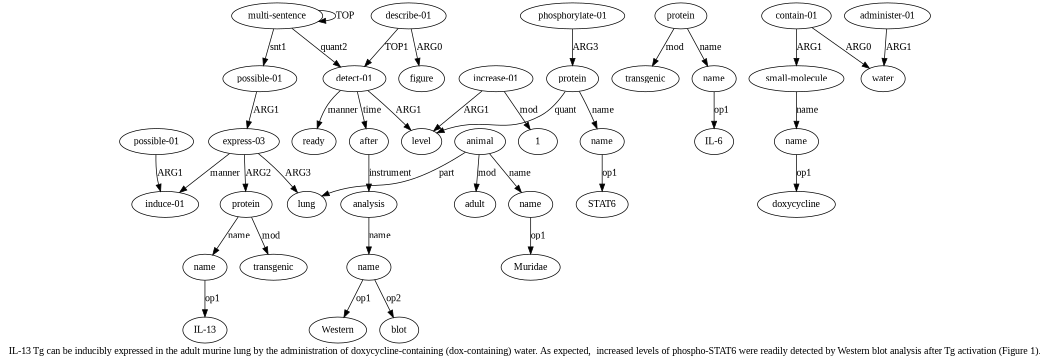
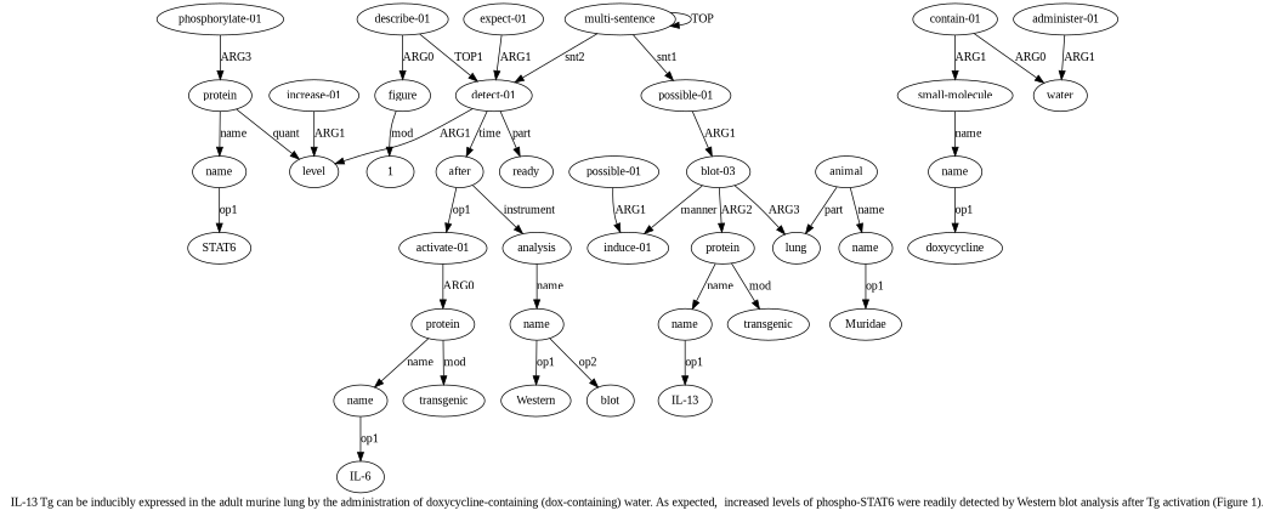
  digraph {
    fontname="Liberation Serif"
    label="IL-13 Tg can be inducibly expressed in the adult murine lung by the administration of doxycycline-containing (dox-containing) water. As expected,  increased levels of phospho-STAT6 were readily detected by Western blot analysis after Tg activation (Figure 1)."
    node [color=black fontname="Liberation Serif" gold_ind=-1 gold_label=name test_ind=-1 test_label=name]
    edge [color=black fontname="Liberation Serif" gold_label=ARG1 test_label=ARG1]
    n1 [gold_ind=20 gold_label=protein label=protein test_ind=20 test_label=protein]
    n2 [gold_ind=21 label=name test_ind=21]
    n3 [gold_ind=18 gold_label=level label=level test_ind=18 test_label=level]
    n4 [gold_label=STAT6 label=STAT6 test_label=STAT6]
    n5 [gold_ind=22 gold_label="phosphorylate-01" label="phosphorylate-01" test_ind=22 test_label="phosphorylate-01"]
+   n6 [gold_ind=23 gold_label="expect-01" label="expect-01" test_ind=23 test_label="expect-01"]
    n7 [gold_ind=17 gold_label="detect-01" label="detect-01" test_ind=17 test_label="detect-01"]
    n8 [gold_ind=24 gold_label=ready label=ready test_ind=24 test_label=ready]
    n9 [gold_ind=27 gold_label=after label=after test_ind=27 test_label=after]
    n10 [gold_ind=25 gold_label=analysis label=analysis test_ind=25 test_label=analysis]
    n11 [gold_ind=26 label=name test_ind=26]
+   n12 [gold_ind=28 gold_label="activate-01" label="activate-01" test_ind=28 test_label="activate-01"]
    n13 [gold_label=blot label=blot test_label=blot]
    n14 [gold_label=Western label=Western test_label=Western]
    n15 [gold_ind=29 gold_label=protein label=protein test_ind=29 test_label=protein]
    n16 [gold_ind=31 gold_label=transgenic label=transgenic test_ind=31 test_label=transgenic]
    n17 [gold_ind=30 label=name test_ind=30]
    n18 [gold_label="IL-6" label="IL-6" test_label="IL-6"]
    n19 [gold_label=1 label=1 test_label=1]
    n20 [gold_ind=33 gold_label=figure label=figure test_ind=33 test_label=figure]
    n21 [gold_label="IL-13" label="IL-13" test_label="IL-13"]
    n22 [gold_ind=32 gold_label="describe-01" label="describe-01" test_ind=32 test_label="describe-01"]
    n23 [gold_ind=15 gold_label="small-molecule" label="small-molecule" test_ind=15 test_label="small-molecule"]
    n24 [gold_ind=16 label=name test_ind=16]
    n25 [gold_label=doxycycline label=doxycycline test_label=doxycycline]
    n26 [gold_ind=14 gold_label="contain-01" label="contain-01" test_ind=14 test_label="contain-01"]
    n27 [gold_ind=13 gold_label=water label=water test_ind=13 test_label=water]
    n28 [gold_ind=11 gold_label="possible-01" label="possible-01" test_ind=11 test_label="possible-01"]
    n29 [gold_ind=10 gold_label="induce-01" label="induce-01" test_ind=10 test_label="induce-01"]
    n30 [gold_ind=12 gold_label="administer-01" label="administer-01" test_ind=12 test_label="administer-01"]
    n31 [gold_ind=19 gold_label="increase-01" label="increase-01" test_ind=19 test_label="increase-01"]
    n32 [gold_ind=1 gold_label="possible-01" label="possible-01" test_ind=1 test_label="possible-01"]
-   n33 [gold_ind=2 gold_label="express-03" label="express-03" test_ind=2 test_label="express-03"]
+   n33 [gold_ind=2 gold_label="express-03" label="blot-03" test_ind=2 test_label="express-03"]
    n34 [gold_ind=3 gold_label=protein label=protein test_ind=3 test_label=protein]
    n35 [gold_ind=6 gold_label=lung label=lung test_ind=6 test_label=lung]
    n36 [gold_ind=5 gold_label=transgenic label=transgenic test_ind=5 test_label=transgenic]
    n37 [gold_ind=4 label=name test_ind=4]
    n38 [gold_ind=0 gold_label="multi-sentence" label="multi-sentence" test_ind=0 test_label="multi-sentence"]
    n39 [gold_ind=7 gold_label=animal label=animal test_ind=7 test_label=animal]
-   n40 [gold_ind=9 gold_label=adult label=adult test_ind=9 test_label=adult]
    n41 [gold_ind=8 label=name test_ind=8]
    n42 [gold_label=Muridae label=Muridae test_label=Muridae]
    n1 -> n2 [gold_label=name label=name test_label=name]
    n1 -> n3 [gold_label=quant label=quant test_label=quant]
    n2 -> n4 [gold_label=op1 label=op1 test_label=op1]
    n5 -> n1 [gold_label=ARG3 label=ARG3 test_label=ARG3]
+   n6 -> n7 [label=ARG1]
    n7 -> n3 [label=ARG1]
-   n7 -> n8 [gold_label=manner label=manner test_label=manner]
+   n7 -> n8 [gold_label=manner label=part test_label=manner]
    n7 -> n9 [gold_label=time label=time test_label=time]
    n9 -> n10 [gold_label=instrument label=instrument test_label=instrument]
+   n9 -> n12 [gold_label=op1 label=op1 test_label=op1]
    n10 -> n11 [gold_label=name label=name test_label=name]
    n11 -> n13 [gold_label=op2 label=op2 test_label=op2]
    n11 -> n14 [gold_label=op1 label=op1 test_label=op1]
+   n12 -> n15 [gold_label=ARG0 label=ARG0 test_label=ARG0]
    n15 -> n16 [gold_label=mod label=mod test_label=mod]
    n15 -> n17 [gold_label=name label=name test_label=name]
    n17 -> n18 [gold_label=op1 label=op1 test_label=op1]
-   n31 -> n19 [gold_label=mod label=mod test_label=mod]
+   n20 -> n19 [gold_label=mod label=mod test_label=mod]
    n22 -> n7 [label=TOP1]
    n22 -> n20 [gold_label=ARG0 label=ARG0 test_label=ARG0]
    n23 -> n24 [gold_label=name label=name test_label=name]
    n24 -> n25 [gold_label=op1 label=op1 test_label=op1]
    n26 -> n23 [label=ARG1]
    n26 -> n27 [gold_label=ARG0 label=ARG0 test_label=ARG0]
    n28 -> n29 [label=ARG1]
    n30 -> n27 [label=ARG1]
    n31 -> n3 [label=ARG1]
    n32 -> n33 [label=ARG1]
    n33 -> n29 [gold_label=manner label=manner test_label=manner]
    n33 -> n34 [gold_label=ARG2 label=ARG2 test_label=ARG2]
    n33 -> n35 [gold_label=ARG3 label=ARG3 test_label=ARG3]
    n34 -> n36 [gold_label=mod label=mod test_label=mod]
    n34 -> n37 [gold_label=name label=name test_label=name]
    n37 -> n21 [gold_label=op1 label=op1 test_label=op1]
-   n38 -> n7 [gold_label=snt2 label=quant2 test_label=snt2]
+   n38 -> n7 [gold_label=snt2 label=snt2 test_label=snt2]
    n38 -> n32 [gold_label=snt1 label=snt1 test_label=snt1]
    n38 -> n38 [gold_label=TOP label=TOP test_label=TOP]
    n39 -> n35 [gold_label=part label=part test_label=part]
-   n39 -> n40 [gold_label=mod label=mod test_label=mod]
    n39 -> n41 [gold_label=name label=name test_label=name]
    n41 -> n42 [gold_label=op1 label=op1 test_label=op1]
  }
